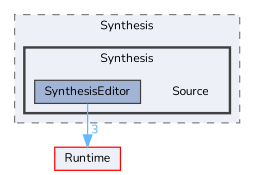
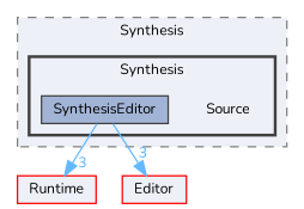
  digraph {
    compound=true
    fontname=Nunito
    node [fontname=Nunito fontsize=10 shape=box color=red fillcolor="#edf0f7" style=filled]
    edge [color=steelblue1 fontcolor=steelblue1 fontname=Nunito fontsize=10 headlabel=3 labeldistance=1.5 labelfontname=Helvetica labelfontsize=10]
    n1 [height=0.2 label=Source shape=plaintext width=0.4 color="" fillcolor="" style=""]
    n2 [color=grey25 fillcolor="#a2b4d6" height=0.2 label=SynthesisEditor width=0.4]
    n3 [height=0.2 label=Runtime width=0.4]
+   n4 [height=0.2 label=Editor width=0.4]
    subgraph cluster_1 {
      bgcolor="#edf0f7"
      fontsize=10
      label=Synthesis
      pencolor=grey50
      style="filled,dashed"
      subgraph cluster_2 {
        bgcolor="#edf0f7"
        fontsize=10
        label=Synthesis
        pencolor=grey25
        style="filled,bold"
        n1
        n2
      }
    }
    n2 -> n3
+   n2 -> n4
  }
